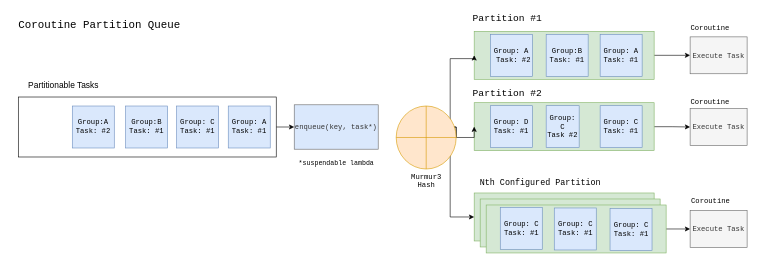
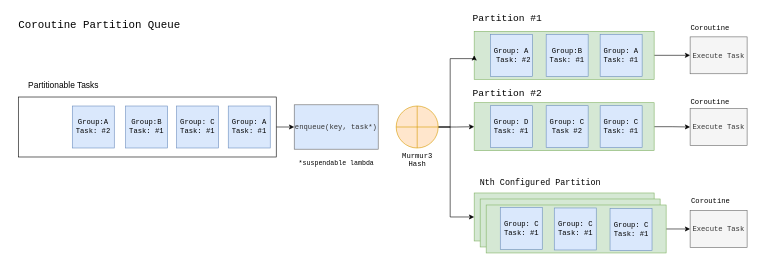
  <mxCell id="0" />
  <mxCell id="1" parent="0" />
  <mxCell id="2" style="edgeStyle=orthogonalEdgeStyle;rounded=0;orthogonalLoop=1;jettySize=auto;html=1;exitX=1;exitY=0.5;exitDx=0;exitDy=0;entryX=0;entryY=0.5;entryDx=0;entryDy=0;fontFamily=Courier New;fontSize=14;" edge="1" parent="1" source="3" target="36"><mxGeometry relative="1" as="geometry" /></mxCell>
  <mxCell id="3" value="" style="rounded=0;whiteSpace=wrap;html=1;fillColor=#d5e8d4;strokeColor=#82b366;" vertex="1" parent="1"><mxGeometry x="790" y="51.5" width="300" height="80" as="geometry" /></mxCell>
  <mxCell id="4" value="&lt;div&gt;&lt;font&gt;Group: A&lt;br&gt;&lt;/font&gt;&lt;/div&gt;&lt;div&gt;&lt;font&gt;&amp;nbsp;Task: #2&lt;br&gt;&lt;/font&gt;&lt;/div&gt;" style="whiteSpace=wrap;html=1;aspect=fixed;fillColor=#dae8fc;strokeColor=#6c8ebf;fontColor=#000000;fontFamily=Courier New;" vertex="1" parent="1"><mxGeometry x="817" y="56.5" width="70" height="70" as="geometry" /></mxCell>
  <mxCell id="5" value="&lt;div&gt;&lt;font&gt;Group:B&lt;/font&gt;&lt;/div&gt;&lt;div&gt;&lt;font&gt;Task: #1&lt;br&gt;&lt;/font&gt;&lt;/div&gt;" style="whiteSpace=wrap;html=1;aspect=fixed;fillColor=#dae8fc;strokeColor=#6c8ebf;fontColor=#000000;fontFamily=Courier New;" vertex="1" parent="1"><mxGeometry x="910" y="56.5" width="70" height="70" as="geometry" /></mxCell>
  <mxCell id="6" value="&lt;div&gt;&lt;font&gt;Group: A&lt;/font&gt;&lt;/div&gt;&lt;div&gt;&lt;font&gt;Task: #1&lt;br&gt;&lt;/font&gt;&lt;/div&gt;" style="whiteSpace=wrap;html=1;aspect=fixed;fillColor=#dae8fc;strokeColor=#6c8ebf;fontColor=#000000;fontFamily=Courier New;" vertex="1" parent="1"><mxGeometry x="1000" y="56.5" width="70" height="70" as="geometry" /></mxCell>
  <mxCell id="7" style="edgeStyle=orthogonalEdgeStyle;rounded=0;orthogonalLoop=1;jettySize=auto;html=1;exitX=1;exitY=0.5;exitDx=0;exitDy=0;entryX=0;entryY=0.5;entryDx=0;entryDy=0;fontFamily=Courier New;fontSize=14;" edge="1" parent="1" source="8" target="37"><mxGeometry relative="1" as="geometry" /></mxCell>
  <mxCell id="8" value="" style="rounded=0;whiteSpace=wrap;html=1;fillColor=#d5e8d4;strokeColor=#82b366;" vertex="1" parent="1"><mxGeometry x="790" y="170.5" width="300" height="80" as="geometry" /></mxCell>
  <mxCell id="9" value="&lt;div&gt;Group: D&lt;/div&gt;&lt;div&gt;Task: #1&lt;br&gt;&lt;/div&gt;" style="whiteSpace=wrap;html=1;aspect=fixed;fillColor=#dae8fc;strokeColor=#6c8ebf;fontColor=#000000;fontFamily=Courier New;" vertex="1" parent="1"><mxGeometry x="817" y="175.5" width="70" height="70" as="geometry" /></mxCell>
- <mxCell id="10" value="&lt;div&gt;Group: C&lt;/div&gt;&lt;div&gt;Task #2&lt;br&gt;&lt;/div&gt;" style="whiteSpace=wrap;html=1;aspect=fixed;fillColor=#dae8fc;strokeColor=#6c8ebf;fontColor=#000000;fontFamily=Courier New;" vertex="1" parent="1"><mxGeometry x="910" y="175.5" width="55" height="70" as="geometry" /></mxCell>
+ <mxCell id="10" value="&lt;div&gt;Group: C&lt;/div&gt;&lt;div&gt;Task #2&lt;br&gt;&lt;/div&gt;" style="whiteSpace=wrap;html=1;aspect=fixed;fillColor=#dae8fc;strokeColor=#6c8ebf;fontColor=#000000;fontFamily=Courier New;" vertex="1" parent="1"><mxGeometry x="910" y="175.5" width="70" height="70" as="geometry" /></mxCell>
  <mxCell id="11" value="&lt;div&gt;Group: C&lt;/div&gt;&lt;div&gt;Task: #1&lt;br&gt;&lt;/div&gt;" style="whiteSpace=wrap;html=1;aspect=fixed;fillColor=#dae8fc;strokeColor=#6c8ebf;fontColor=#000000;fontFamily=Courier New;" vertex="1" parent="1"><mxGeometry x="1000" y="175.5" width="70" height="70" as="geometry" /></mxCell>
  <mxCell id="12" value="" style="rounded=0;whiteSpace=wrap;html=1;fillColor=#d5e8d4;strokeColor=#82b366;" vertex="1" parent="1"><mxGeometry x="790" y="321" width="300" height="80" as="geometry" /></mxCell>
  <mxCell id="13" value="" style="rounded=0;whiteSpace=wrap;html=1;fillColor=#d5e8d4;strokeColor=#82b366;" vertex="1" parent="1"><mxGeometry x="800" y="331" width="300" height="80" as="geometry" /></mxCell>
  <mxCell id="14" style="edgeStyle=orthogonalEdgeStyle;rounded=0;orthogonalLoop=1;jettySize=auto;html=1;exitX=1;exitY=0.5;exitDx=0;exitDy=0;entryX=0;entryY=0.5;entryDx=0;entryDy=0;fontFamily=Courier New;fontSize=14;" edge="1" parent="1" source="15" target="38"><mxGeometry relative="1" as="geometry" /></mxCell>
  <mxCell id="15" value="" style="rounded=0;whiteSpace=wrap;html=1;fillColor=#d5e8d4;strokeColor=#82b366;" vertex="1" parent="1"><mxGeometry x="810" y="341" width="300" height="80" as="geometry" /></mxCell>
  <mxCell id="16" value="&lt;font style=&quot;font-size: 14px&quot; face=&quot;Courier New&quot;&gt;Nth Configured Partition&lt;br style=&quot;font-size: 14px&quot;&gt;&lt;/font&gt;" style="text;html=1;align=center;verticalAlign=middle;resizable=0;points=[];autosize=1;fontSize=14;" vertex="1" parent="1"><mxGeometry x="790" y="293" width="220" height="20" as="geometry" /></mxCell>
  <mxCell id="17" value="&lt;font style=&quot;font-size: 16px&quot;&gt;Partition #1&lt;/font&gt;" style="text;html=1;align=center;verticalAlign=middle;resizable=0;points=[];autosize=1;fontFamily=Courier New;" vertex="1" parent="1"><mxGeometry x="790" y="20.5" width="110" height="20" as="geometry" /></mxCell>
  <mxCell id="18" value="&lt;font style=&quot;font-size: 16px&quot;&gt;Partition #2&lt;/font&gt;" style="text;html=1;align=center;verticalAlign=middle;resizable=0;points=[];autosize=1;fontFamily=Courier New;" vertex="1" parent="1"><mxGeometry x="790" y="144.5" width="110" height="20" as="geometry" /></mxCell>
  <mxCell id="19" style="edgeStyle=orthogonalEdgeStyle;rounded=0;orthogonalLoop=1;jettySize=auto;html=1;exitX=1;exitY=0.5;exitDx=0;exitDy=0;entryX=0;entryY=0.5;entryDx=0;entryDy=0;" edge="1" parent="1" source="20" target="30"><mxGeometry relative="1" as="geometry" /></mxCell>
  <mxCell id="20" value="" style="rounded=0;whiteSpace=wrap;html=1;" vertex="1" parent="1"><mxGeometry x="30" y="161" width="430" height="100" as="geometry" /></mxCell>
  <mxCell id="21" value="&lt;div&gt;&lt;font&gt;Group: A&lt;/font&gt;&lt;/div&gt;&lt;div&gt;&lt;font&gt;Task: #1&lt;br&gt;&lt;/font&gt;&lt;/div&gt;" style="whiteSpace=wrap;html=1;aspect=fixed;fillColor=#dae8fc;strokeColor=#6c8ebf;fontFamily=Courier New;" vertex="1" parent="1"><mxGeometry x="380" y="176" width="70" height="70" as="geometry" /></mxCell>
  <mxCell id="22" value="&lt;div&gt;Group: C&lt;/div&gt;&lt;div&gt;Task: #1&lt;br&gt;&lt;/div&gt;" style="whiteSpace=wrap;html=1;aspect=fixed;fillColor=#dae8fc;strokeColor=#6c8ebf;fontFamily=Courier New;" vertex="1" parent="1"><mxGeometry x="294" y="176" width="70" height="70" as="geometry" /></mxCell>
  <mxCell id="23" value="&lt;div&gt;&lt;font&gt;Group:B&lt;/font&gt;&lt;/div&gt;&lt;div&gt;&lt;font&gt;Task: #1&lt;br&gt;&lt;/font&gt;&lt;/div&gt;" style="whiteSpace=wrap;html=1;aspect=fixed;fillColor=#dae8fc;strokeColor=#6c8ebf;fontFamily=Courier New;" vertex="1" parent="1"><mxGeometry x="209" y="176" width="70" height="70" as="geometry" /></mxCell>
  <mxCell id="24" value="" style="shape=image;html=1;verticalAlign=top;verticalLabelPosition=bottom;labelBackgroundColor=#ffffff;imageAspect=0;aspect=fixed;image=https://cdn2.iconfinder.com/data/icons/font-awesome/1792/ellipsis-h-128.png" vertex="1" parent="1"><mxGeometry x="60" y="199.5" width="23" height="23" as="geometry" /></mxCell>
  <mxCell id="25" value="&lt;font style=&quot;font-size: 14px&quot;&gt;Partitionable Tasks&lt;/font&gt;" style="text;html=1;align=center;verticalAlign=middle;resizable=0;points=[];autosize=1;" vertex="1" parent="1"><mxGeometry x="30" y="131.5" width="150" height="20" as="geometry" /></mxCell>
  <mxCell id="26" style="edgeStyle=orthogonalEdgeStyle;rounded=0;orthogonalLoop=1;jettySize=auto;html=1;exitX=1;exitY=0.5;exitDx=0;exitDy=0;exitPerimeter=0;entryX=0;entryY=0.5;entryDx=0;entryDy=0;fontFamily=Courier New;" edge="1" parent="1" source="29" target="3"><mxGeometry relative="1" as="geometry"><Array as="points"><mxPoint x="750" y="211" /><mxPoint x="750" y="97" /></Array></mxGeometry></mxCell>
  <mxCell id="27" style="edgeStyle=orthogonalEdgeStyle;rounded=0;orthogonalLoop=1;jettySize=auto;html=1;exitX=1;exitY=0.5;exitDx=0;exitDy=0;exitPerimeter=0;entryX=0;entryY=0.5;entryDx=0;entryDy=0;fontFamily=Courier New;" edge="1" parent="1" source="29" target="8"><mxGeometry relative="1" as="geometry" /></mxCell>
  <mxCell id="28" style="edgeStyle=orthogonalEdgeStyle;rounded=0;orthogonalLoop=1;jettySize=auto;html=1;exitX=1;exitY=0.5;exitDx=0;exitDy=0;exitPerimeter=0;entryX=0;entryY=0.5;entryDx=0;entryDy=0;fontFamily=Courier New;" edge="1" parent="1" source="29" target="12"><mxGeometry relative="1" as="geometry"><Array as="points"><mxPoint x="750" y="211" /><mxPoint x="750" y="361" /></Array></mxGeometry></mxCell>
- <mxCell id="29" value="&lt;div&gt;&lt;font&gt;Murmur3&lt;/font&gt;&lt;/div&gt;&lt;div&gt;&lt;font&gt;Hash&lt;/font&gt;&lt;br&gt;&lt;/div&gt;" style="verticalLabelPosition=bottom;verticalAlign=top;html=1;shape=mxgraph.flowchart.summing_function;fontFamily=Courier New;fillColor=#ffe6cc;strokeColor=#d79b00;" vertex="1" parent="1"><mxGeometry x="660" y="176" width="100" height="105" as="geometry" /></mxCell>
+ <mxCell id="29" value="&lt;div&gt;&lt;font&gt;Murmur3&lt;/font&gt;&lt;/div&gt;&lt;div&gt;&lt;font&gt;Hash&lt;/font&gt;&lt;br&gt;&lt;/div&gt;" style="verticalLabelPosition=bottom;verticalAlign=top;html=1;shape=mxgraph.flowchart.summing_function;fontFamily=Courier New;fillColor=#ffe6cc;strokeColor=#d79b00;" vertex="1" parent="1"><mxGeometry x="660" y="176" width="70" height="70" as="geometry" /></mxCell>
  <mxCell id="30" value="&lt;div&gt;enqueue(key, task*)&lt;br&gt;&lt;/div&gt;" style="rounded=0;whiteSpace=wrap;html=1;fontFamily=Courier New;fillColor=#dae8fc;strokeColor=#666666;fontColor=#333333;" vertex="1" parent="1"><mxGeometry x="490" y="174" width="140" height="74" as="geometry" /></mxCell>
  <mxCell id="31" value="&lt;div&gt;&lt;font&gt;Group:A&lt;/font&gt;&lt;/div&gt;&lt;div&gt;&lt;font&gt;Task: #2&lt;br&gt;&lt;/font&gt;&lt;/div&gt;" style="whiteSpace=wrap;html=1;aspect=fixed;fillColor=#dae8fc;strokeColor=#6c8ebf;fontFamily=Courier New;" vertex="1" parent="1"><mxGeometry x="120" y="176" width="70" height="70" as="geometry" /></mxCell>
  <mxCell id="32" value="&lt;div&gt;Group: C&lt;/div&gt;&lt;div&gt;Task: #1&lt;br&gt;&lt;/div&gt;" style="whiteSpace=wrap;html=1;aspect=fixed;fillColor=#dae8fc;strokeColor=#6c8ebf;fontColor=#000000;fontFamily=Courier New;" vertex="1" parent="1"><mxGeometry x="1016.5" y="347" width="70" height="70" as="geometry" /></mxCell>
  <mxCell id="33" value="&lt;div&gt;Group: C&lt;/div&gt;&lt;div&gt;Task: #1&lt;br&gt;&lt;/div&gt;" style="whiteSpace=wrap;html=1;aspect=fixed;fillColor=#dae8fc;strokeColor=#6c8ebf;fontColor=#000000;fontFamily=Courier New;" vertex="1" parent="1"><mxGeometry x="923.5" y="346" width="70" height="70" as="geometry" /></mxCell>
  <mxCell id="34" value="&lt;div&gt;Group: C&lt;/div&gt;&lt;div&gt;Task: #1&lt;br&gt;&lt;/div&gt;" style="whiteSpace=wrap;html=1;aspect=fixed;fillColor=#dae8fc;strokeColor=#6c8ebf;fontColor=#000000;fontFamily=Courier New;" vertex="1" parent="1"><mxGeometry x="833.5" y="345" width="70" height="70" as="geometry" /></mxCell>
  <mxCell id="35" value="&lt;div align=&quot;left&quot;&gt;&lt;font style=&quot;font-size: 11px&quot;&gt;*suspendable lambda&lt;/font&gt;&lt;/div&gt;" style="text;html=1;align=center;verticalAlign=middle;resizable=0;points=[];autosize=1;fontSize=14;fontFamily=Courier New;" vertex="1" parent="1"><mxGeometry x="490" y="261" width="140" height="20" as="geometry" /></mxCell>
  <mxCell id="36" value="&lt;font style=&quot;font-size: 12px&quot;&gt;Execute Task&lt;/font&gt;" style="rounded=0;whiteSpace=wrap;html=1;fontFamily=Courier New;fontSize=14;fillColor=#f5f5f5;strokeColor=#666666;fontColor=#333333;" vertex="1" parent="1"><mxGeometry x="1150" y="60.75" width="95" height="61.5" as="geometry" /></mxCell>
  <mxCell id="37" value="&lt;div style=&quot;font-size: 12px&quot;&gt;Execute Task&lt;br&gt;&lt;/div&gt;" style="rounded=0;whiteSpace=wrap;html=1;fontFamily=Courier New;fontSize=14;fillColor=#f5f5f5;strokeColor=#666666;fontColor=#333333;" vertex="1" parent="1"><mxGeometry x="1150" y="180.25" width="95" height="61.5" as="geometry" /></mxCell>
  <mxCell id="38" value="&lt;font style=&quot;font-size: 12px&quot;&gt;Execute Task&lt;/font&gt;" style="rounded=0;whiteSpace=wrap;html=1;fontFamily=Courier New;fontSize=14;fillColor=#f5f5f5;strokeColor=#666666;fontColor=#333333;" vertex="1" parent="1"><mxGeometry x="1150" y="350.25" width="95" height="61.5" as="geometry" /></mxCell>
  <mxCell id="39" value="&lt;font style=&quot;font-size: 18px&quot;&gt;Coroutine Partition Queue&lt;br&gt;&lt;/font&gt;" style="text;html=1;align=center;verticalAlign=middle;resizable=0;points=[];autosize=1;fontSize=14;fontFamily=Courier New;" vertex="1" parent="1"><mxGeometry x="20" y="31.5" width="290" height="20" as="geometry" /></mxCell>
  <mxCell id="40" value="Coroutine" style="text;html=1;align=left;verticalAlign=middle;resizable=0;points=[];autosize=1;fontSize=12;fontFamily=Courier New;" vertex="1" parent="1"><mxGeometry x="1149" y="36.5" width="80" height="20" as="geometry" /></mxCell>
  <mxCell id="41" value="Coroutine" style="text;html=1;align=left;verticalAlign=middle;resizable=0;points=[];autosize=1;fontSize=12;fontFamily=Courier New;" vertex="1" parent="1"><mxGeometry x="1149" y="160.25" width="80" height="20" as="geometry" /></mxCell>
  <mxCell id="42" value="Coroutine" style="text;html=1;align=left;verticalAlign=middle;resizable=0;points=[];autosize=1;fontSize=12;fontFamily=Courier New;" vertex="1" parent="1"><mxGeometry x="1150" y="326" width="80" height="20" as="geometry" /></mxCell>
